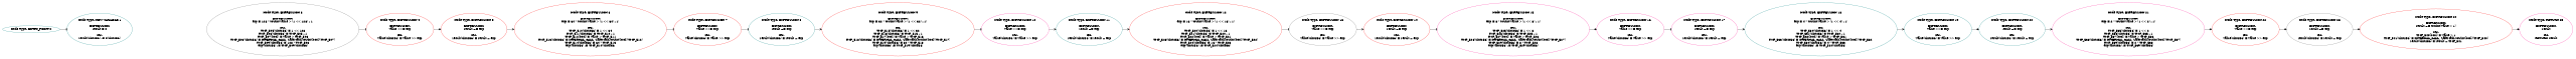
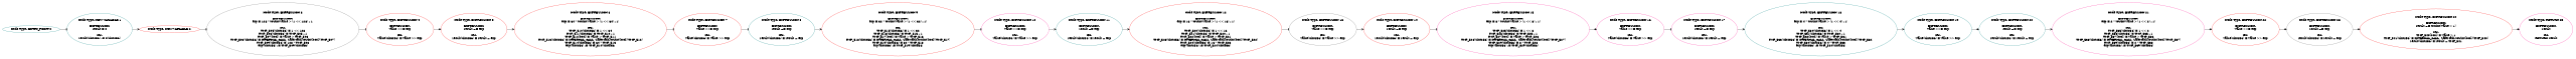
  digraph {
    rankdir=LR
    node [color=red]
    edge [arrowhead=tee]
    n1 [label="Node Type: ENTRY_POINT 0\n" color=teal]
    n2 [label="Node Type: NEW VARIABLE 1\n\nEXPRESSION:\nresult = 0\n\nIRs:\nresult(uint256) := 0(uint256)" color=teal]
+   n3 [label="Node Type: NEW VARIABLE 2\n"]
    n4 [label="Node Type: EXPRESSION 3\n\nEXPRESSION:\nexp = 128 * toUint(value > (1 << 128) - 1)\n\nIRs:\nTMP_505(uint256) = 1 << 128\nTMP_506(uint256) = TMP_505 - 1\nTMP_507(bool) = value > TMP_506\nTMP_508(uint256) = INTERNAL_CALL, SafeMath.toUint(bool)(TMP_507)\nTMP_509(uint256) = 128 * TMP_508\nexp(uint256) := TMP_509(uint256)" color=gray40]
    n5 [label="Node Type: EXPRESSION 4\n\nEXPRESSION:\nvalue >>= exp\n\nIRs:\nvalue(uint256) = value >> exp"]
    n6 [label="Node Type: EXPRESSION 5\n\nEXPRESSION:\nresult += exp\n\nIRs:\nresult(uint256) = result + exp"]
    n7 [label="Node Type: EXPRESSION 6\n\nEXPRESSION:\nexp = 64 * toUint(value > (1 << 64) - 1)\n\nIRs:\nTMP_510(uint256) = 1 << 64\nTMP_511(uint256) = TMP_510 - 1\nTMP_512(bool) = value > TMP_511\nTMP_513(uint256) = INTERNAL_CALL, SafeMath.toUint(bool)(TMP_512)\nTMP_514(uint256) = 64 * TMP_513\nexp(uint256) := TMP_514(uint256)"]
    n8 [label="Node Type: EXPRESSION 7\n\nEXPRESSION:\nvalue >>= exp\n\nIRs:\nvalue(uint256) = value >> exp"]
    n9 [label="Node Type: EXPRESSION 8\n\nEXPRESSION:\nresult += exp\n\nIRs:\nresult(uint256) = result + exp" color=teal]
    n10 [label="Node Type: EXPRESSION 9\n\nEXPRESSION:\nexp = 32 * toUint(value > (1 << 32) - 1)\n\nIRs:\nTMP_515(uint256) = 1 << 32\nTMP_516(uint256) = TMP_515 - 1\nTMP_517(bool) = value > TMP_516\nTMP_518(uint256) = INTERNAL_CALL, SafeMath.toUint(bool)(TMP_517)\nTMP_519(uint256) = 32 * TMP_518\nexp(uint256) := TMP_519(uint256)"]
    n11 [label="Node Type: EXPRESSION 10\n\nEXPRESSION:\nvalue >>= exp\n\nIRs:\nvalue(uint256) = value >> exp" color=deeppink]
    n12 [label="Node Type: EXPRESSION 11\n\nEXPRESSION:\nresult += exp\n\nIRs:\nresult(uint256) = result + exp" color=teal]
    n13 [label="Node Type: EXPRESSION 12\n\nEXPRESSION:\nexp = 16 * toUint(value > (1 << 16) - 1)\n\nIRs:\nTMP_520(uint256) = 1 << 16\nTMP_521(uint256) = TMP_520 - 1\nTMP_522(bool) = value > TMP_521\nTMP_523(uint256) = INTERNAL_CALL, SafeMath.toUint(bool)(TMP_522)\nTMP_524(uint256) = 16 * TMP_523\nexp(uint256) := TMP_524(uint256)"]
    n14 [label="Node Type: EXPRESSION 13\n\nEXPRESSION:\nvalue >>= exp\n\nIRs:\nvalue(uint256) = value >> exp" color=gray40]
    n15 [label="Node Type: EXPRESSION 14\n\nEXPRESSION:\nresult += exp\n\nIRs:\nresult(uint256) = result + exp"]
    n16 [label="Node Type: EXPRESSION 15\n\nEXPRESSION:\nexp = 8 * toUint(value > (1 << 8) - 1)\n\nIRs:\nTMP_525(uint256) = 1 << 8\nTMP_526(uint256) = TMP_525 - 1\nTMP_527(bool) = value > TMP_526\nTMP_528(uint256) = INTERNAL_CALL, SafeMath.toUint(bool)(TMP_527)\nTMP_529(uint256) = 8 * TMP_528\nexp(uint256) := TMP_529(uint256)" color=deeppink]
    n17 [label="Node Type: EXPRESSION 16\n\nEXPRESSION:\nvalue >>= exp\n\nIRs:\nvalue(uint256) = value >> exp" color=deeppink]
    n18 [label="Node Type: EXPRESSION 17\n\nEXPRESSION:\nresult += exp\n\nIRs:\nresult(uint256) = result + exp" color=deeppink]
    n19 [label="Node Type: EXPRESSION 18\n\nEXPRESSION:\nexp = 4 * toUint(value > (1 << 4) - 1)\n\nIRs:\nTMP_530(uint256) = 1 << 4\nTMP_531(uint256) = TMP_530 - 1\nTMP_532(bool) = value > TMP_531\nTMP_533(uint256) = INTERNAL_CALL, SafeMath.toUint(bool)(TMP_532)\nTMP_534(uint256) = 4 * TMP_533\nexp(uint256) := TMP_534(uint256)" color=teal]
    n20 [label="Node Type: EXPRESSION 19\n\nEXPRESSION:\nvalue >>= exp\n\nIRs:\nvalue(uint256) = value >> exp" color=teal]
    n21 [label="Node Type: EXPRESSION 20\n\nEXPRESSION:\nresult += exp\n\nIRs:\nresult(uint256) = result + exp" color=teal]
    n22 [label="Node Type: EXPRESSION 21\n\nEXPRESSION:\nexp = 2 * toUint(value > (1 << 2) - 1)\n\nIRs:\nTMP_535(uint256) = 1 << 2\nTMP_536(uint256) = TMP_535 - 1\nTMP_537(bool) = value > TMP_536\nTMP_538(uint256) = INTERNAL_CALL, SafeMath.toUint(bool)(TMP_537)\nTMP_539(uint256) = 2 * TMP_538\nexp(uint256) := TMP_539(uint256)" color=deeppink]
    n23 [label="Node Type: EXPRESSION 22\n\nEXPRESSION:\nvalue >>= exp\n\nIRs:\nvalue(uint256) = value >> exp"]
    n24 [label="Node Type: EXPRESSION 23\n\nEXPRESSION:\nresult += exp\n\nIRs:\nresult(uint256) = result + exp" color=gray40]
    n25 [label="Node Type: EXPRESSION 24\n\nEXPRESSION:\nresult += toUint(value > 1)\n\nIRs:\nTMP_540(bool) = value > 1\nTMP_541(uint256) = INTERNAL_CALL, SafeMath.toUint(bool)(TMP_540)\nresult(uint256) = result + TMP_541"]
    n26 [label="Node Type: RETURN 25\n\nEXPRESSION:\nresult\n\nIRs:\nRETURN result" color=deeppink]
    n1 -> n2
+   n2 -> n3 [arrowhead=vee]
+   n3 -> n4
    n4 -> n5
    n5 -> n6 [arrowhead=diamond]
    n6 -> n7 [arrowhead=vee]
    n7 -> n8
    n8 -> n9
    n9 -> n10 [arrowhead=vee]
    n10 -> n11
    n11 -> n12 [arrowhead=vee]
    n12 -> n13 [arrowhead=vee]
    n13 -> n14
    n14 -> n15 [arrowhead=vee]
    n15 -> n16
    n16 -> n17 [arrowhead=diamond]
    n17 -> n18
    n18 -> n19 [arrowhead=vee]
    n19 -> n20 [arrowhead=vee]
    n20 -> n21 [arrowhead=diamond]
    n21 -> n22 [arrowhead=vee]
    n22 -> n23 [arrowhead=diamond]
    n23 -> n24 [arrowhead=diamond]
    n24 -> n25 [arrowhead=diamond]
    n25 -> n26 [arrowhead=diamond]
  }
